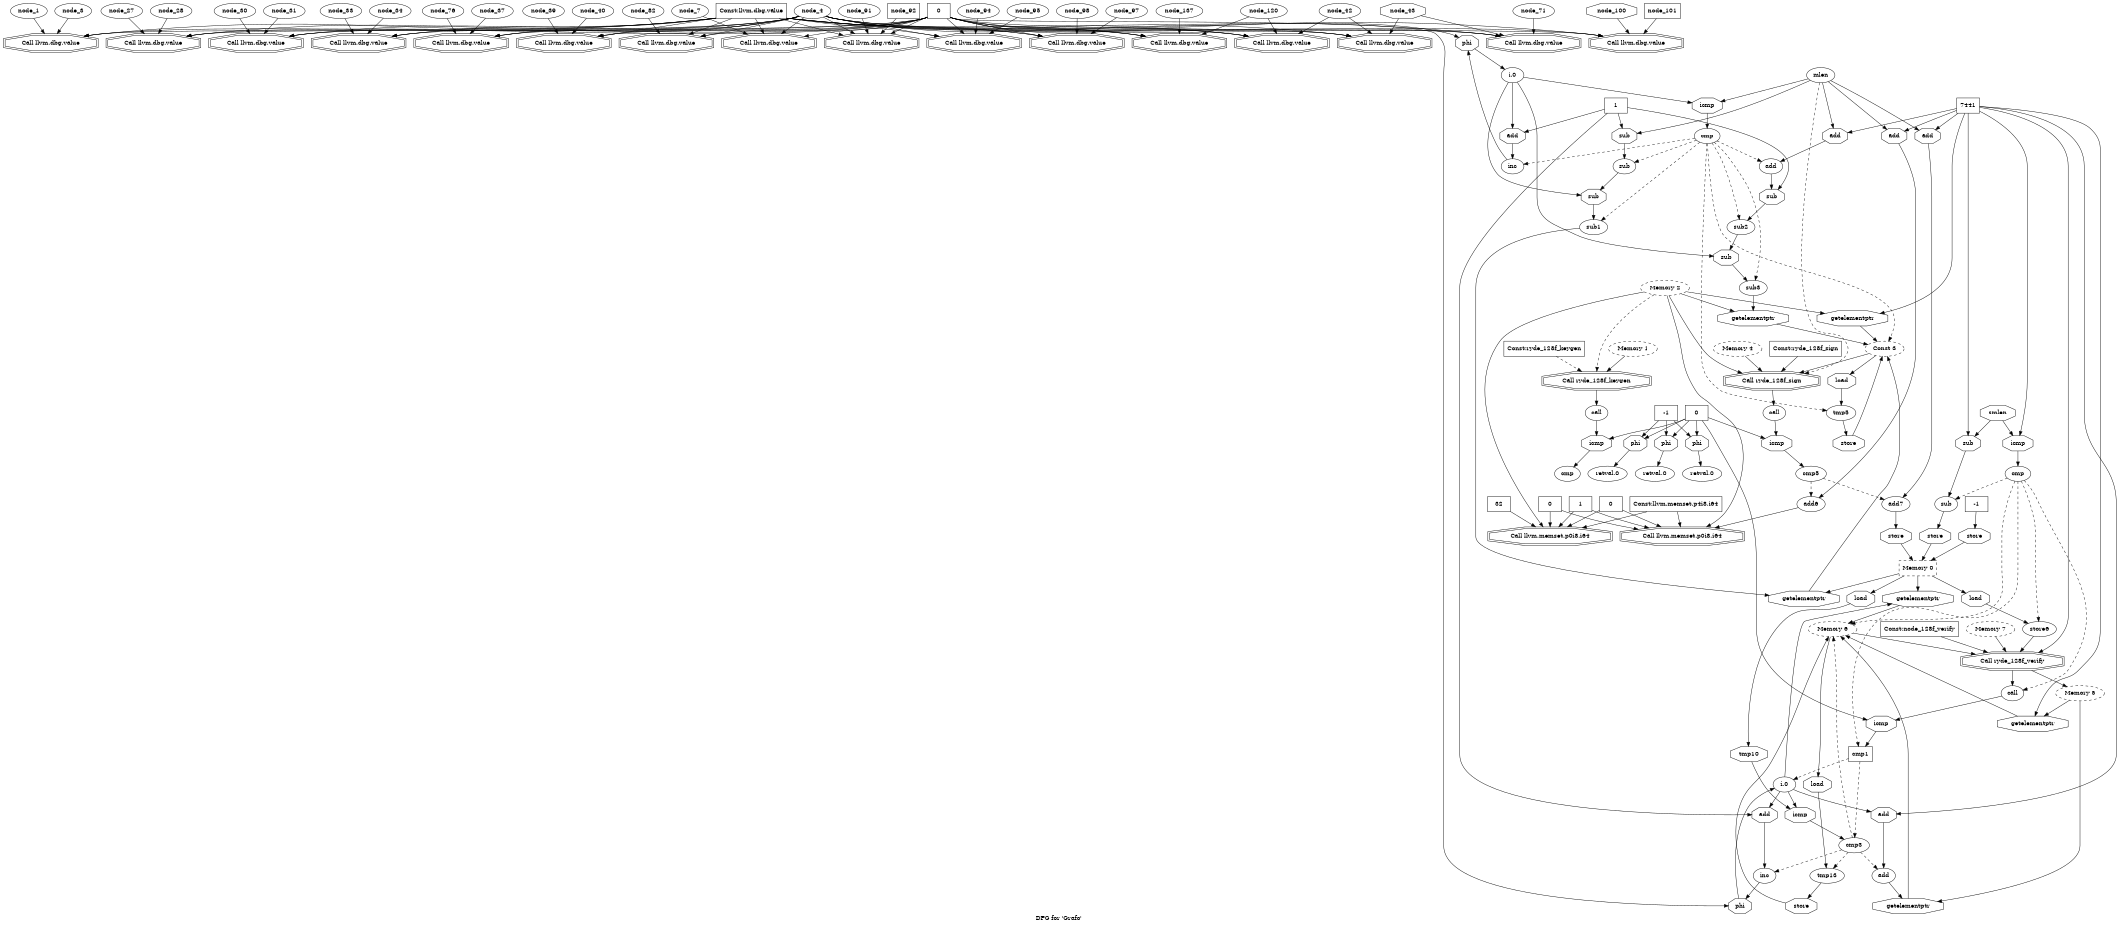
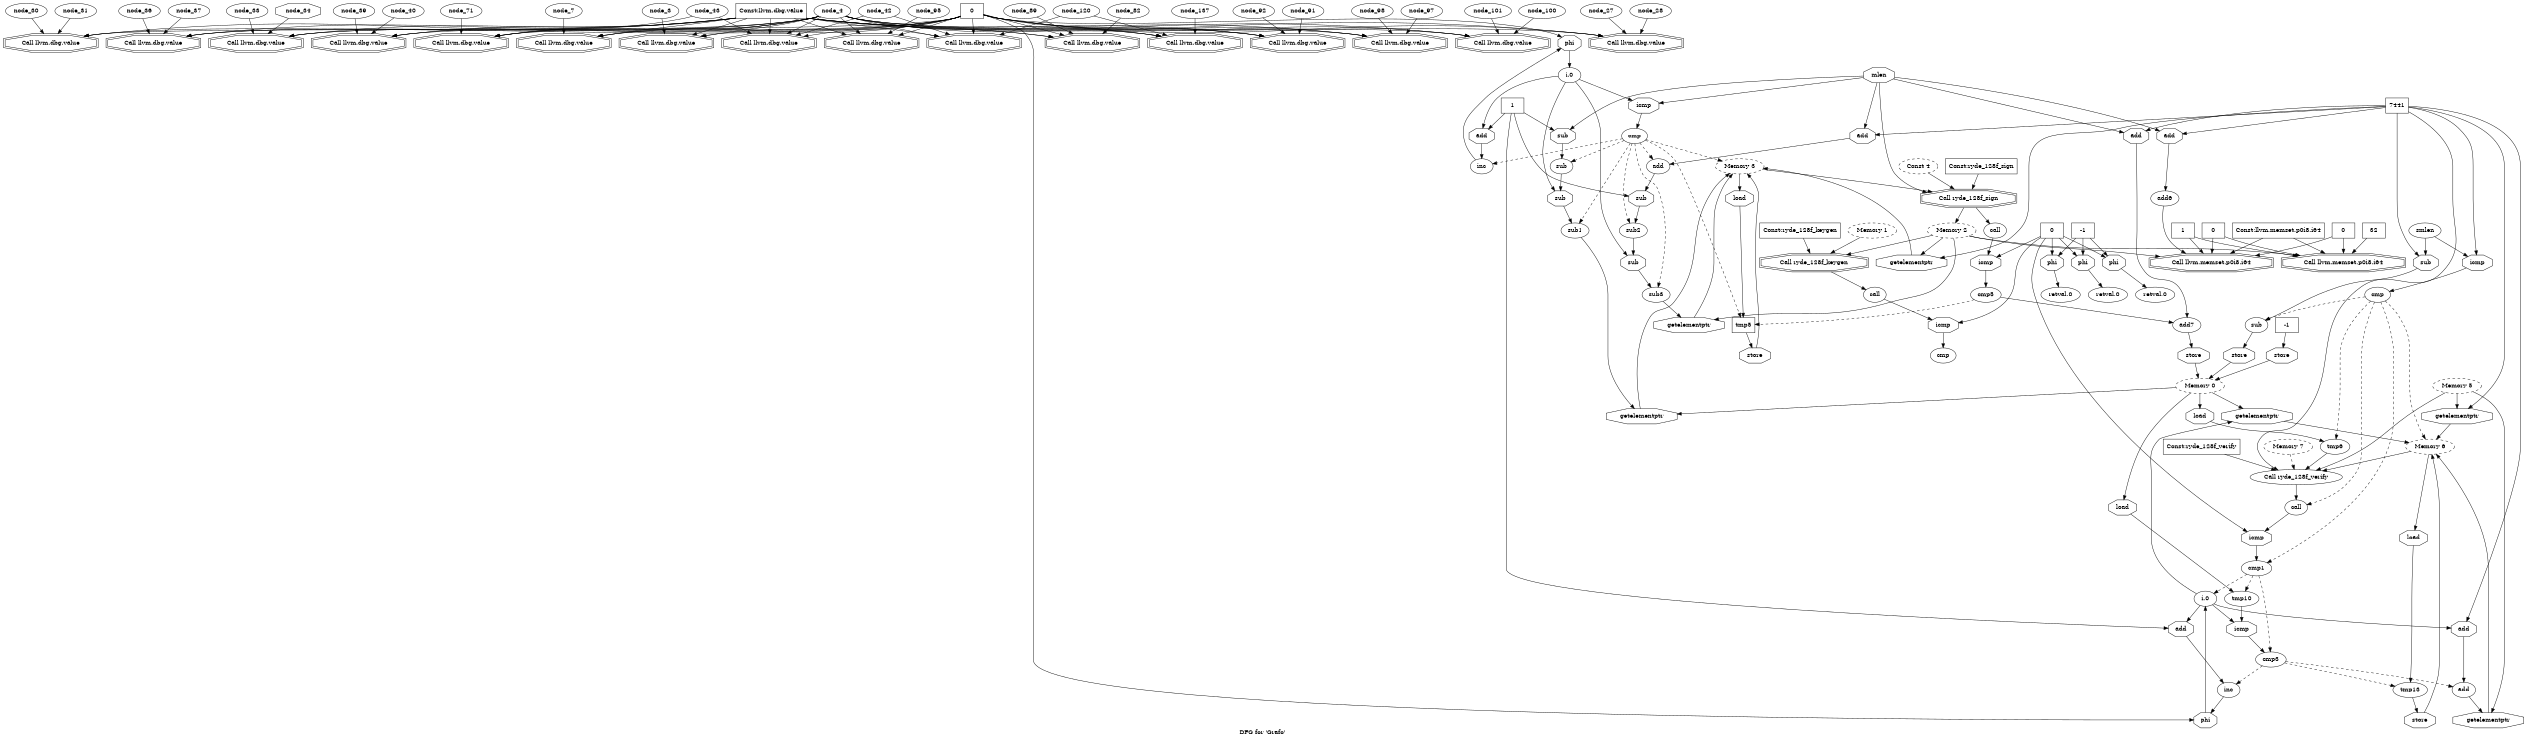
  digraph {
    label="DFG for 'Grafo' "
    node [shape=ellipse style=solid]
    n1 [label="Call llvm.dbg.value" shape=doubleoctagon]
-   node_1
    n3 [label=0 shape=box]
    n4 [label="Call llvm.dbg.value" shape=doubleoctagon]
    n5 [label="Call llvm.dbg.value" shape=doubleoctagon]
    n6 [label="Call llvm.dbg.value" shape=doubleoctagon]
    n7 [label="Call llvm.dbg.value" shape=doubleoctagon]
    n8 [label="Call llvm.dbg.value" shape=doubleoctagon]
    n9 [label="Call llvm.dbg.value" shape=doubleoctagon]
    n10 [label="Call llvm.dbg.value" shape=doubleoctagon]
    n11 [label=phi shape=octagon]
    n12 [label="Call llvm.dbg.value" shape=doubleoctagon]
    n13 [label="Call llvm.dbg.value" shape=doubleoctagon]
    n14 [label="Call llvm.dbg.value" shape=doubleoctagon]
    n15 [label="Call llvm.dbg.value" shape=doubleoctagon]
    n16 [label="Call llvm.dbg.value" shape=doubleoctagon]
    n17 [label="Call llvm.dbg.value" shape=doubleoctagon]
    n18 [label="Call llvm.dbg.value" shape=doubleoctagon]
    n19 [label=phi shape=octagon]
    n20 [label="Call llvm.dbg.value" shape=doubleoctagon]
    n21 [label="i.0"]
    n22 [label="i.0"]
    n23 [label=add shape=octagon]
    n24 [label=icmp shape=octagon]
    n25 [label=sub shape=octagon]
    n26 [label=sub shape=octagon]
    n27 [label=add shape=octagon]
    n28 [label=getelementptr shape=octagon]
    n29 [label=add shape=octagon]
    n30 [label=icmp shape=octagon]
    node_3
    node_4
    n33 [label="Const:llvm.dbg.value" shape=box]
    node_7
    n35 [label=call]
    n36 [label=icmp shape=octagon]
    n37 [label=cmp]
    n38 [label="Call ryde_128f_keygen" shape=doubleoctagon]
    n39 [label="Memory 1" style=dashed]
    n40 [label="Memory 2" style=dashed]
    n41 [label="Call llvm.memset.p0i8.i64" shape=doubleoctagon]
    n42 [label=getelementptr shape=octagon]
    n43 [label=getelementptr shape=octagon]
    n44 [label="Call ryde_128f_sign" shape=doubleoctagon]
    n45 [label="Call llvm.memset.p0i8.i64" shape=doubleoctagon]
-   n46 [label="Const 3" style=dashed]
+   n46 [label="Memory 3" style=dashed]
    n47 [label=call]
    n48 [label=load shape=octagon]
    n49 [label=icmp shape=octagon]
    n50 [label="Const:ryde_128f_keygen" shape=box]
    n51 [label=0 shape=box]
    n52 [label=phi shape=octagon]
    n53 [label=phi shape=octagon]
    n54 [label=icmp shape=octagon]
    n55 [label=phi shape=octagon]
    n56 [label="retval.0"]
    n57 [label=cmp5]
    n58 [label="retval.0"]
-   n59 [label=cmp1 shape=box]
+   n59 [label=cmp1]
    n60 [label="retval.0"]
    n61 [label=add6]
    n62 [label=add7]
-   n63 [label=tmp10 shape=octagon]
+   n63 [label=tmp10]
    n64 [label=cmp3]
    n65 [label=0 shape=box]
    n66 [label=32 shape=box]
    n67 [label=1 shape=box]
    n68 [label=0 shape=box]
-   n69 [label="Const:llvm.memset.p4i8.i64" shape=box]
+   n69 [label="Const:llvm.memset.p0i8.i64" shape=box]
    n70 [label=-1 shape=box]
    node_27
    node_28
    node_30
    node_31
    node_33
-   node_34
-   node_36 [label=node_76]
+   node_34 [shape=octagon]
+   node_36
    node_37
    node_39
    node_40
    node_42
-   node_43 [shape=octagon]
+   node_43
    n83 [label=inc]
    n84 [label=cmp]
    n85 [label=sub1]
    n86 [label=sub3]
    n87 [label=sub]
    n88 [label=sub2]
-   n89 [label=tmp5]
+   n89 [label=tmp5 shape=box]
    n90 [label=add]
    n91 [label=getelementptr shape=octagon]
    n92 [label=1 shape=box]
    n93 [label=sub shape=octagon]
    n94 [label=sub shape=octagon]
    n95 [label=inc]
    n96 [label=store shape=octagon]
-   n97 [label=mlen]
+   n97 [label=mlen shape=octagon]
    n98 [label=add shape=octagon]
    n99 [label=add shape=octagon]
    n100 [label=add shape=octagon]
    n101 [label=store shape=octagon]
-   n102 [label="Memory 0" shape=box style=dashed]
+   n102 [label="Memory 0" style=dashed]
    n103 [label=load shape=octagon]
    n104 [label=load shape=octagon]
-   n105 [label=store6]
+   n105 [label=tmp6]
    n106 [label="Memory 6" style=dashed]
-   n107 [label="Call ryde_128f_verify" shape=doubleoctagon]
+   n107 [label="Call ryde_128f_verify"]
    n108 [label=load shape=octagon]
    n109 [label=7441 shape=box]
    n110 [label=icmp shape=octagon]
    n111 [label=sub shape=octagon]
    n112 [label=getelementptr shape=octagon]
    n113 [label=cmp]
    n114 [label=sub]
    n115 [label=call]
    n116 [label=add]
    n117 [label=store shape=octagon]
    n118 [label=getelementptr shape=octagon]
    node_71
-   n120 [label="Memory 4" style=dashed]
+   n120 [label="Const 4" style=dashed]
    n121 [label="Const:ryde_128f_sign" shape=box]
    n122 [label=node_82]
+   node_89
    node_91
-   node_92 [shape=box]
-   node_94
+   node_92
    node_95
    node_97
    node_98
-   node_100 [shape=octagon]
-   node_101 [shape=box]
+   node_100
+   node_101
    n132 [label=tmp13]
-   n133 [label=smlen shape=octagon]
+   n133 [label=smlen]
    n134 [label=store shape=octagon]
    n135 [label="Memory 5" style=dashed]
    n136 [label="Memory 7" style=dashed]
-   n137 [label="Const:node_128f_verify" shape=box]
+   n137 [label="Const:ryde_128f_verify" shape=box]
    node_120
    node_137
    n140 [label=store shape=octagon]
    n141 [label=-1 shape=box]
-   node_1 -> n1
    n3 -> n1
    n3 -> n4
    n3 -> n5
    n3 -> n6
    n3 -> n7
    n3 -> n8
    n3 -> n9
    n3 -> n10
    n3 -> n11
    n3 -> n12
    n3 -> n13
    n3 -> n14
    n3 -> n15
    n3 -> n16
    n3 -> n17
    n3 -> n18
    n3 -> n19
    n3 -> n20
    n11 -> n21
    n19 -> n22
    n21 -> n23
    n21 -> n24
    n21 -> n25
    n21 -> n26
    n22 -> n27
    n22 -> n28
    n22 -> n29
    n22 -> n30
    n23 -> n83
    n24 -> n84
    n25 -> n85
    n26 -> n86
    n27 -> n95
    n28 -> n106
    n29 -> n116
    n30 -> n64
    node_3 -> n1
    node_4 -> n1
    node_4 -> n4
    node_4 -> n5
    node_4 -> n6
    node_4 -> n7
    node_4 -> n8
    node_4 -> n9
    node_4 -> n10
    node_4 -> n12
    node_4 -> n13
    node_4 -> n14
    node_4 -> n15
    node_4 -> n16
    node_4 -> n17
    node_4 -> n18
    node_4 -> n20
    n33 -> n1
    n33 -> n4
    n33 -> n5
    n33 -> n6
    n33 -> n7
    n33 -> n8
    n33 -> n9
    n33 -> n10
    n33 -> n12
    n33 -> n13
    n33 -> n14
    n33 -> n15
    n33 -> n16
    n33 -> n17
    n33 -> n18
    n33 -> n20
    node_7 -> n4
    n35 -> n36
    n36 -> n37
    n38 -> n35
    n39 -> n38
-   n40 -> n38 [style=dashed]
+   n40 -> n38
    n40 -> n41
    n40 -> n42
    n40 -> n43
-   n40 -> n44
+   n44 -> n40
    n40 -> n45
    n42 -> n46
    n43 -> n46
    n44 -> n47
    n46 -> n44
    n46 -> n48
    n47 -> n49
    n48 -> n89
    n49 -> n57
-   n50 -> n38 [style=dashed]
+   n50 -> n38
    n51 -> n36
    n51 -> n49
    n51 -> n52
    n51 -> n53
    n51 -> n54
    n51 -> n55
    n52 -> n56
    n53 -> n58
    n54 -> n59
    n55 -> n60
-   n57 -> n61 [style=dashed]
-   n57 -> n62 [style=dashed]
+   n57 -> n89 [style=dashed]
+   n57 -> n62 [style=solid]
    n59 -> n22 [style=dashed]
+   n59 -> n63 [style=dashed]
    n59 -> n64 [style=dashed]
    n61 -> n45
    n62 -> n101
    n63 -> n30
    n64 -> n95 [style=dashed]
-   n64 -> n106 [style=dashed]
    n64 -> n116 [style=dashed]
    n64 -> n132 [style=dashed]
    n65 -> n41
    n65 -> n45
    n66 -> n41
    n67 -> n41
    n67 -> n45
    n68 -> n41
    n68 -> n45
    n69 -> n41
    n69 -> n45
    n70 -> n52
    n70 -> n53
    n70 -> n55
    node_27 -> n5
    node_28 -> n5
    node_30 -> n6
    node_31 -> n6
    node_33 -> n7
    node_34 -> n7
    node_36 -> n8
    node_37 -> n8
    node_39 -> n9
    node_40 -> n9
    node_42 -> n10
    node_42 -> n18
    node_43 -> n10
    node_43 -> n12
    n83 -> n11
    n84 -> n46 [style=dashed]
    n84 -> n83 [style=dashed]
    n84 -> n85 [style=dashed]
    n84 -> n86 [style=dashed]
    n84 -> n87 [style=dashed]
    n84 -> n88 [style=dashed]
    n84 -> n89 [style=dashed]
    n84 -> n90 [style=dashed]
    n85 -> n91
    n86 -> n42
    n87 -> n25
    n88 -> n26
    n89 -> n96
    n90 -> n94
    n91 -> n46
    n92 -> n23
    n92 -> n27
    n92 -> n93
    n92 -> n94
    n93 -> n87
    n94 -> n88
    n95 -> n19
    n96 -> n46
    n97 -> n24
-   n97 -> n44 [style=dashed]
+   n97 -> n44
    n97 -> n93
    n97 -> n98
    n97 -> n99
    n97 -> n100
    n98 -> n90
    n99 -> n61
    n100 -> n62
    n101 -> n102
    n102 -> n28
    n102 -> n91
    n102 -> n103
    n102 -> n104
    n103 -> n105
    n104 -> n63
    n105 -> n107
    n106 -> n107
    n106 -> n108
    n107 -> n115
    n108 -> n132
    n109 -> n29
    n109 -> n43
    n109 -> n98
    n109 -> n99
    n109 -> n100
    n109 -> n107
    n109 -> n110
    n109 -> n111
    n109 -> n112
    n110 -> n113
    n111 -> n114
    n112 -> n106
    n113 -> n59 [style=dashed]
    n113 -> n105 [style=dashed]
    n113 -> n106 [style=dashed]
    n113 -> n114 [style=dashed]
    n113 -> n115 [style=dashed]
    n114 -> n117
    n115 -> n54
    n116 -> n118
    n117 -> n102
    n118 -> n106
    node_71 -> n12
    n120 -> n44
    n121 -> n44
    n122 -> n13
+   node_89 -> n13
    node_91 -> n14
    node_92 -> n14
-   node_94 -> n15
    node_95 -> n15
    node_97 -> n16
    node_98 -> n16
    node_100 -> n17
    node_101 -> n17
    n132 -> n134
    n133 -> n110
    n133 -> n111
    n134 -> n106
-   n107 -> n135
+   n135 -> n107
    n135 -> n112
    n135 -> n118
-   n136 -> n107
+   n136 -> n107 [style=dashed]
    n137 -> n107
    node_120 -> n18
    node_120 -> n20
    node_137 -> n20
    n140 -> n102
    n141 -> n140
  }
